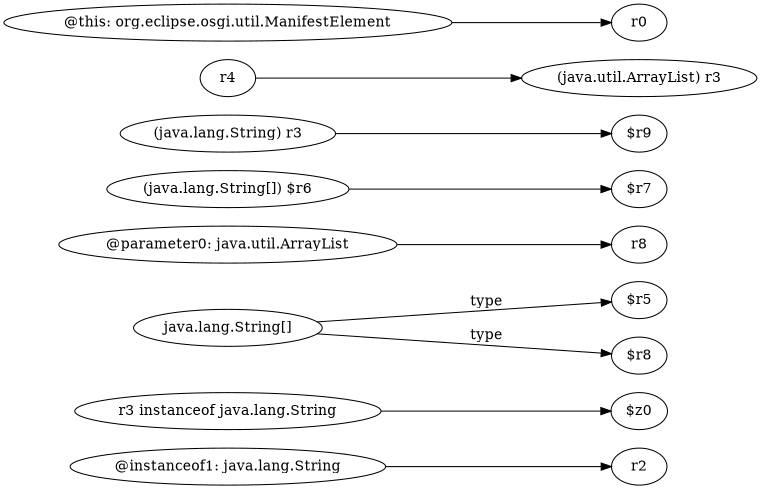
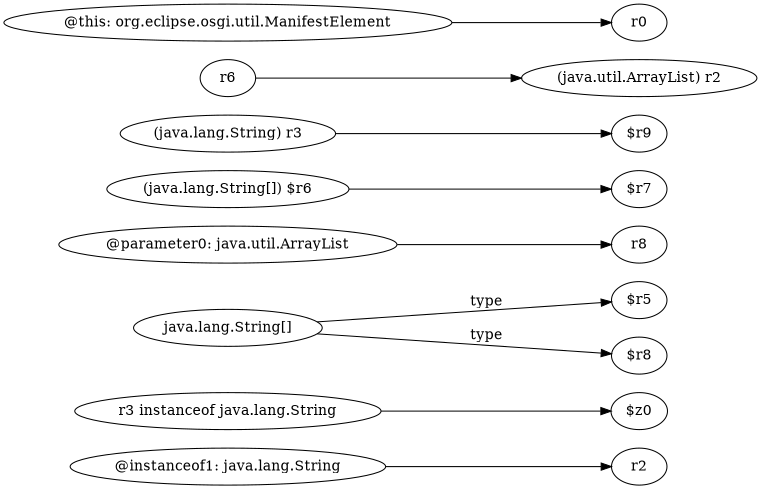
  digraph {
    rankdir=LR
    n1 [label="@instanceof1: java.lang.String"]
    n2 [label=r2]
    n3 [label="r3 instanceof java.lang.String"]
    n4 [label="$z0"]
    n5 [label="java.lang.String[]"]
    n6 [label="$r5"]
    n7 [label="$r8"]
    n8 [label="@parameter0: java.util.ArrayList"]
    n9 [label=r8]
    n10 [label="(java.lang.String[]) $r6"]
    n11 [label="$r7"]
    n12 [label="(java.lang.String) r3"]
    n13 [label="$r9"]
-   n14 [label="(java.util.ArrayList) r3"]
-   n15 [label=r4]
+   n14 [label="(java.util.ArrayList) r2"]
+   n15 [label=r6]
    n16 [label="@this: org.eclipse.osgi.util.ManifestElement"]
    n17 [label=r0]
    n1 -> n2
    n3 -> n4
    n5 -> n6 [label=type]
    n5 -> n7 [label=type]
    n8 -> n9
    n10 -> n11
    n12 -> n13
    n15 -> n14
    n16 -> n17
  }
